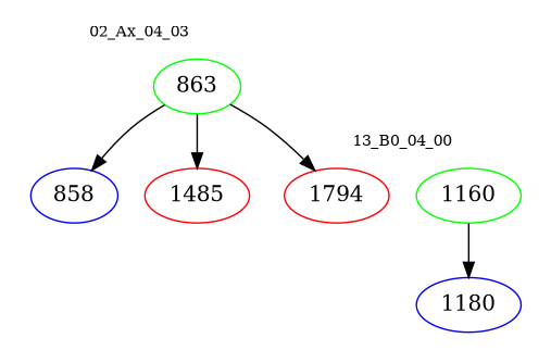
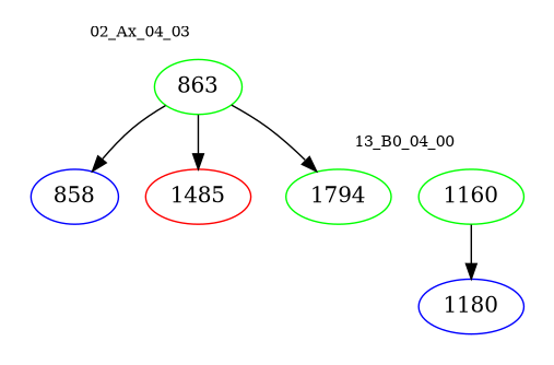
  digraph {
    node [color=green]
    edge [color=black]
    n1 [label=863]
    n2 [color=blue label=858]
    n3 [color=red label=1485]
    n4 [label=1160]
    n5 [color=blue label=1180]
-   n6 [color=red label=1794]
+   n6 [label=1794]
    subgraph cluster_1 {
      color=white
      fontsize=10
      label="02_Ax_04_03"
      n1
      n2
      n3
    }
    subgraph cluster_2 {
      color=white
      fontsize=10
      label="13_B0_04_00"
      n4
      n5
      n6
    }
    n1 -> n2
    n1 -> n3
    n1 -> n6
    n4 -> n5
  }
